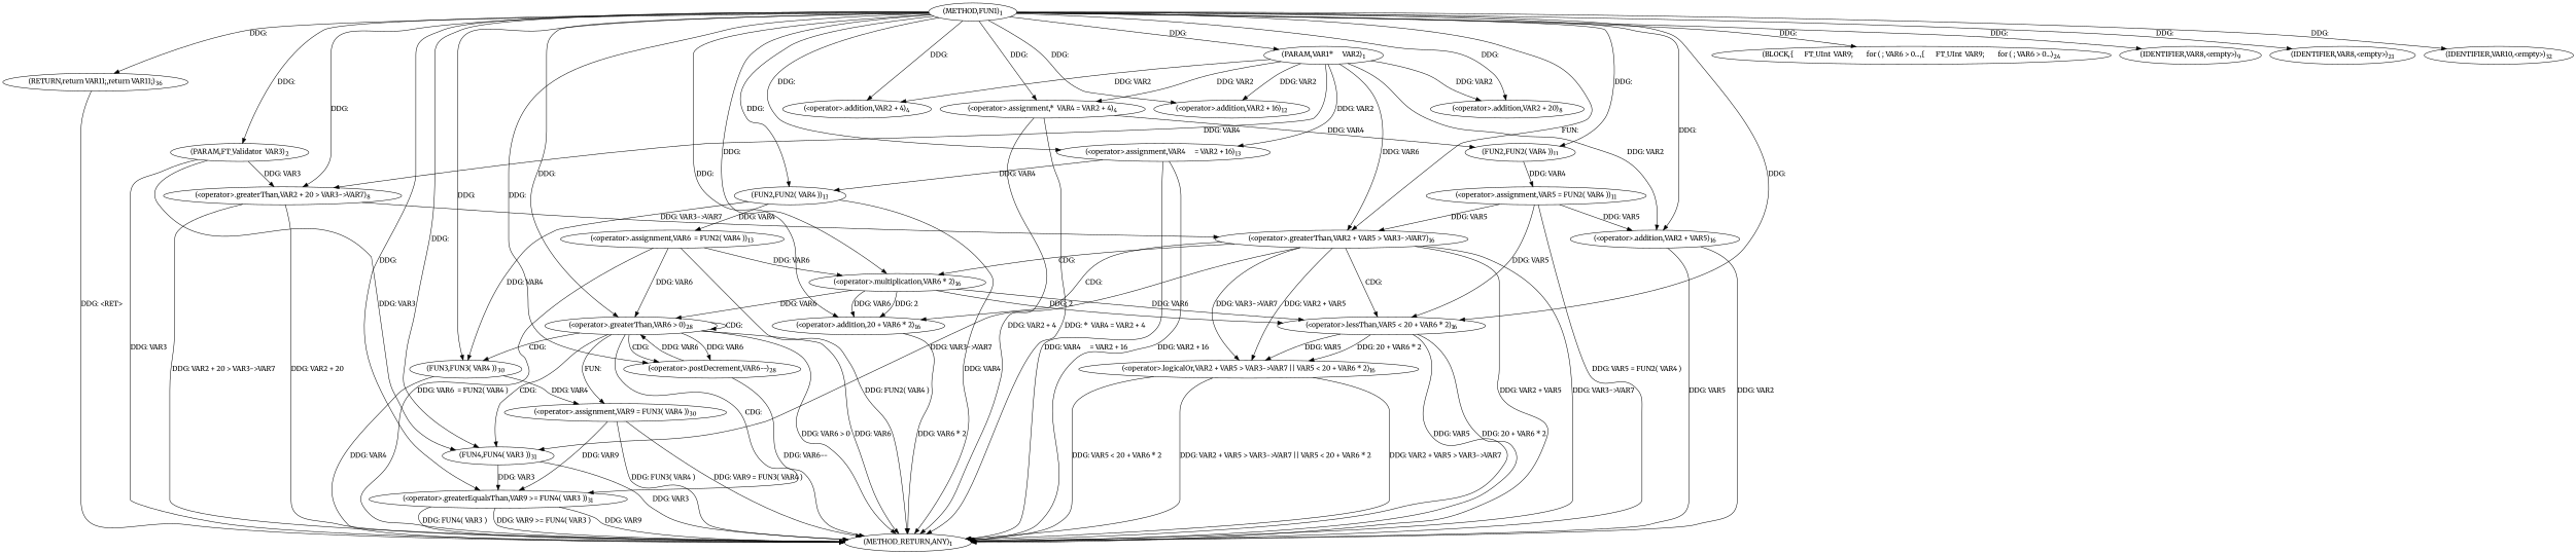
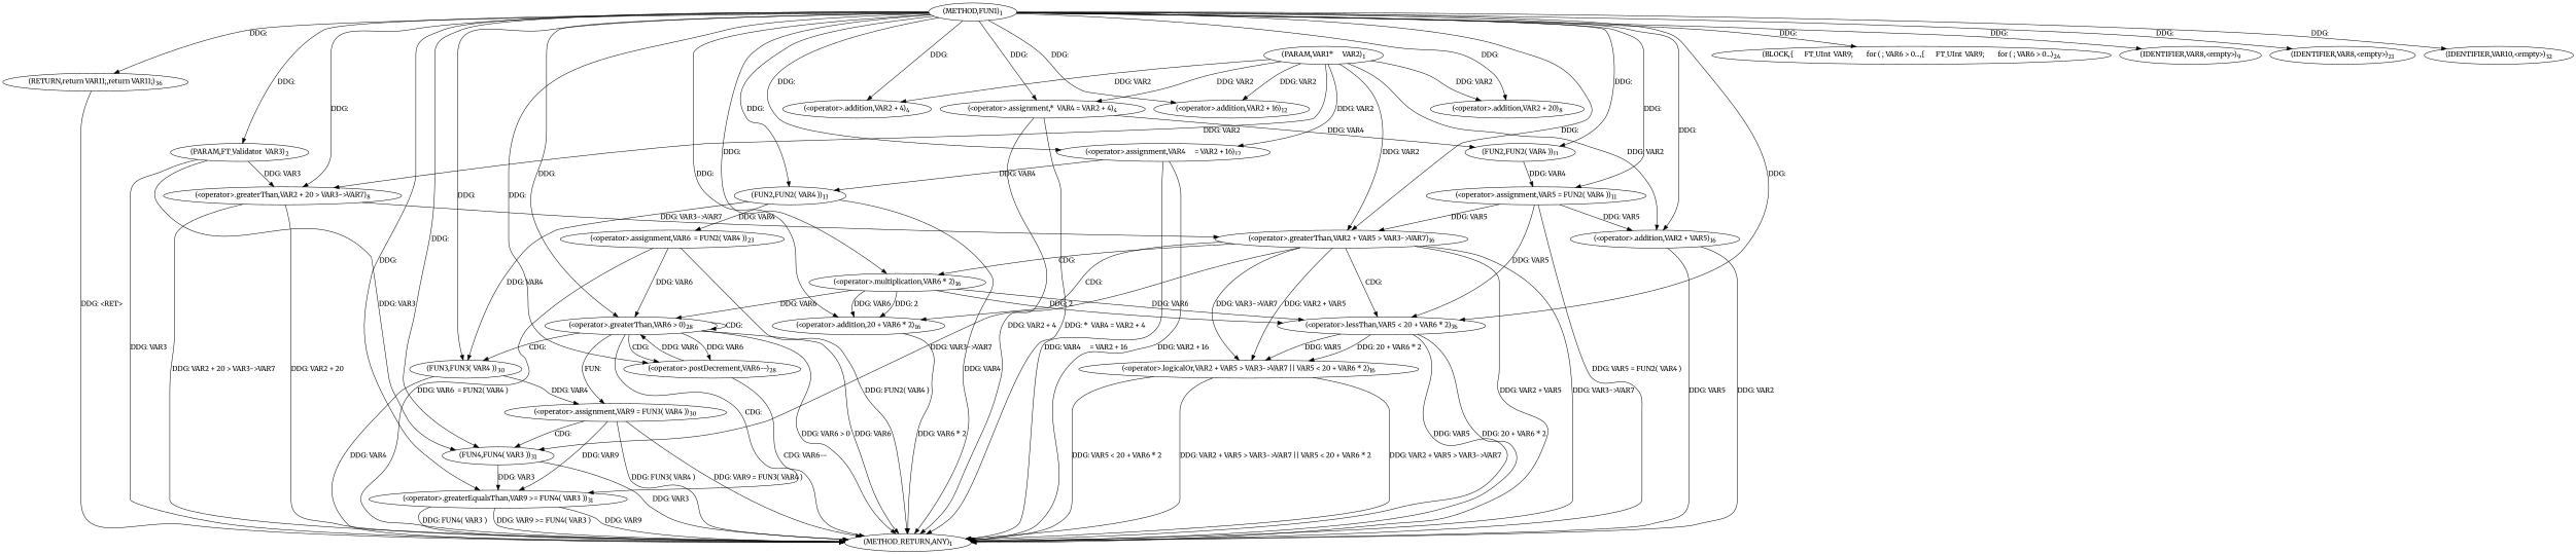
  digraph {
    fontname=Merriweather
    node [fontname=Merriweather]
    edge [fontname=Merriweather]
    n1 [label=<(METHOD,FUN1)<SUB>1</SUB>>]
    n2 [label=<(PARAM,VAR1*      VAR2)<SUB>1</SUB>>]
    n3 [label=<(PARAM,FT_Validator  VAR3)<SUB>2</SUB>>]
    n4 [label=<(&lt;operator&gt;.assignment,*  VAR4 = VAR2 + 4)<SUB>4</SUB>>]
-   n5 [label=<(&lt;operator&gt;.assignment,VAR4      = VAR2 + 16)<SUB>13</SUB>>]
+   n5 [label=<(&lt;operator&gt;.assignment,VAR4      = VAR2 + 16)<SUB>12</SUB>>]
    n6 [label=<(BLOCK,{       FT_UInt  VAR9;         for ( ; VAR6 &gt; 0...,{       FT_UInt  VAR9;         for ( ; VAR6 &gt; 0...)<SUB>24</SUB>>]
    n7 [label=<(RETURN,return VAR11;,return VAR11;)<SUB>36</SUB>>]
    n8 [label=<(&lt;operator&gt;.greaterThan,VAR2 + 20 &gt; VAR3-&gt;VAR7)<SUB>8</SUB>>]
    n9 [label=<(&lt;operator&gt;.addition,VAR2 + 4)<SUB>4</SUB>>]
    n10 [label=<(IDENTIFIER,VAR8,&lt;empty&gt;)<SUB>9</SUB>>]
    n11 [label=<(FUN2,FUN2( VAR4 ))<SUB>11</SUB>>]
    n12 [label=<(&lt;operator&gt;.addition,VAR2 + 16)<SUB>12</SUB>>]
    n13 [label=<(FUN2,FUN2( VAR4 ))<SUB>13</SUB>>]
    n14 [label=<(IDENTIFIER,VAR8,&lt;empty&gt;)<SUB>21</SUB>>]
    n15 [label=<(&lt;operator&gt;.greaterThan,VAR6 &gt; 0)<SUB>28</SUB>>]
    n16 [label=<(&lt;operator&gt;.postDecrement,VAR6--)<SUB>28</SUB>>]
    n17 [label=<(&lt;operator&gt;.addition,VAR2 + 20)<SUB>8</SUB>>]
    n18 [label=<(&lt;operator&gt;.greaterThan,VAR2 + VAR5 &gt; VAR3-&gt;VAR7)<SUB>16</SUB>>]
-   n19 [label=<(&lt;operator&gt;.lessThan,VAR5 &lt; 20 + VAR6 * 2)<SUB>16</SUB>>]
+   n19 [label=<(&lt;operator&gt;.lessThan,VAR5 &lt; 20 + VAR6 * 2)<SUB>76</SUB>>]
    n20 [label=<(&lt;operator&gt;.addition,VAR2 + VAR5)<SUB>16</SUB>>]
    n21 [label=<(&lt;operator&gt;.addition,20 + VAR6 * 2)<SUB>16</SUB>>]
    n22 [label=<(&lt;operator&gt;.greaterEqualsThan,VAR9 &gt;= FUN4( VAR3 ))<SUB>31</SUB>>]
    n23 [label=<(&lt;operator&gt;.multiplication,VAR6 * 2)<SUB>16</SUB>>]
    n24 [label=<(FUN3,FUN3( VAR4 ))<SUB>30</SUB>>]
    n25 [label=<(IDENTIFIER,VAR10,&lt;empty&gt;)<SUB>32</SUB>>]
    n26 [label=<(FUN4,FUN4( VAR3 ))<SUB>31</SUB>>]
    n27 [label=<(METHOD_RETURN,ANY)<SUB>1</SUB>>]
    n28 [label=<(&lt;operator&gt;.assignment,VAR5 = FUN2( VAR4 ))<SUB>11</SUB>>]
-   n29 [label=<(&lt;operator&gt;.assignment,VAR6  = FUN2( VAR4 ))<SUB>13</SUB>>]
+   n29 [label=<(&lt;operator&gt;.assignment,VAR6  = FUN2( VAR4 ))<SUB>23</SUB>>]
    n30 [label=<(&lt;operator&gt;.assignment,VAR9 = FUN3( VAR4 ))<SUB>30</SUB>>]
    n31 [label=<(&lt;operator&gt;.logicalOr,VAR2 + VAR5 &gt; VAR3-&gt;VAR7 || VAR5 &lt; 20 + VAR6 * 2)<SUB>16</SUB>>]
-   n1 -> n2 [label="DDG: "]
+   n1 -> n28 [label="DDG: "]
    n1 -> n3 [label="DDG: "]
    n1 -> n4 [label="DDG: "]
    n1 -> n5 [label="DDG: "]
    n1 -> n6 [label="DDG: "]
    n1 -> n7 [label="DDG: "]
    n1 -> n8 [label="DDG: "]
    n1 -> n9 [label="DDG: "]
    n1 -> n10 [label="DDG: "]
    n1 -> n11 [label="DDG: "]
    n1 -> n12 [label="DDG: "]
    n1 -> n13 [label="DDG: "]
    n1 -> n14 [label="DDG: "]
    n1 -> n15 [label="DDG: "]
    n1 -> n16 [label="DDG: "]
    n1 -> n17 [label="DDG: "]
-   n1 -> n18 [label="FUN: "]
+   n1 -> n18 [label="DDG: "]
    n1 -> n19 [label="DDG: "]
    n1 -> n20 [label="DDG: "]
    n1 -> n21 [label="DDG: "]
    n1 -> n22 [label="DDG: "]
    n1 -> n23 [label="DDG: "]
    n1 -> n24 [label="DDG: "]
    n1 -> n25 [label="DDG: "]
    n1 -> n26 [label="DDG: "]
    n2 -> n4 [label="DDG: VAR2"]
    n2 -> n5 [label="DDG: VAR2"]
-   n2 -> n8 [label="DDG: VAR4"]
+   n2 -> n8 [label="DDG: VAR2"]
    n2 -> n9 [label="DDG: VAR2"]
    n2 -> n12 [label="DDG: VAR2"]
    n2 -> n17 [label="DDG: VAR2"]
-   n2 -> n18 [label="DDG: VAR6"]
+   n2 -> n18 [label="DDG: VAR2"]
    n2 -> n20 [label="DDG: VAR2"]
    n3 -> n8 [label="DDG: VAR3"]
    n3 -> n26 [label="DDG: VAR3"]
    n3 -> n27 [label="DDG: VAR3"]
    n4 -> n11 [label="DDG: VAR4"]
    n4 -> n27 [label="DDG: VAR2 + 4"]
    n4 -> n27 [label="DDG: *  VAR4 = VAR2 + 4"]
    n5 -> n13 [label="DDG: VAR4"]
    n5 -> n27 [label="DDG: VAR2 + 16"]
    n5 -> n27 [label="DDG: VAR4      = VAR2 + 16"]
    n7 -> n27 [label="DDG: &lt;RET&gt;"]
    n8 -> n18 [label="DDG: VAR3-&gt;VAR7"]
    n8 -> n27 [label="DDG: VAR2 + 20"]
    n8 -> n27 [label="DDG: VAR2 + 20 &gt; VAR3-&gt;VAR7"]
    n11 -> n28 [label="DDG: VAR4"]
    n13 -> n24 [label="DDG: VAR4"]
    n13 -> n27 [label="DDG: VAR4"]
    n13 -> n29 [label="DDG: VAR4"]
    n15 -> n15 [label="CDG: "]
    n15 -> n16 [label="DDG: VAR6"]
    n15 -> n16 [label="CDG: "]
    n15 -> n22 [label="CDG: "]
    n15 -> n24 [label="CDG: "]
-   n15 -> n26 [label="CDG: "]
+   n30 -> n26 [label="CDG: "]
    n15 -> n27 [label="DDG: VAR6"]
    n15 -> n27 [label="DDG: VAR6 &gt; 0"]
    n15 -> n30 [label="FUN: "]
    n16 -> n15 [label="DDG: VAR6"]
-   n16 -> n27 [label="DDG: VAR6--"]
+   n16 -> n27 [label="CDG: VAR6--"]
    n18 -> n19 [label="CDG: "]
    n18 -> n21 [label="CDG: "]
    n18 -> n23 [label="CDG: "]
    n18 -> n26 [label="DDG: VAR3-&gt;VAR7"]
    n18 -> n27 [label="DDG: VAR2 + VAR5"]
    n18 -> n27 [label="DDG: VAR3-&gt;VAR7"]
    n18 -> n31 [label="DDG: VAR2 + VAR5"]
    n18 -> n31 [label="DDG: VAR3-&gt;VAR7"]
    n19 -> n27 [label="DDG: VAR5"]
    n19 -> n27 [label="DDG: 20 + VAR6 * 2"]
    n19 -> n31 [label="DDG: VAR5"]
    n19 -> n31 [label="DDG: 20 + VAR6 * 2"]
    n20 -> n27 [label="DDG: VAR2"]
    n20 -> n27 [label="DDG: VAR5"]
    n21 -> n27 [label="DDG: VAR6 * 2"]
    n22 -> n27 [label="DDG: VAR9"]
    n22 -> n27 [label="DDG: FUN4( VAR3 )"]
    n22 -> n27 [label="DDG: VAR9 &gt;= FUN4( VAR3 )"]
    n23 -> n15 [label="DDG: VAR6"]
    n23 -> n19 [label="DDG: VAR6"]
    n23 -> n19 [label="DDG: 2"]
    n23 -> n21 [label="DDG: VAR6"]
    n23 -> n21 [label="DDG: 2"]
    n24 -> n27 [label="DDG: VAR4"]
    n24 -> n30 [label="DDG: VAR4"]
    n26 -> n22 [label="DDG: VAR3"]
    n26 -> n27 [label="DDG: VAR3"]
    n28 -> n18 [label="DDG: VAR5"]
    n28 -> n19 [label="DDG: VAR5"]
    n28 -> n20 [label="DDG: VAR5"]
    n28 -> n27 [label="DDG: VAR5 = FUN2( VAR4 )"]
    n29 -> n15 [label="DDG: VAR6"]
-   n29 -> n23 [label="DDG: VAR6"]
    n29 -> n27 [label="DDG: FUN2( VAR4 )"]
    n29 -> n27 [label="DDG: VAR6  = FUN2( VAR4 )"]
    n30 -> n22 [label="DDG: VAR9"]
    n30 -> n27 [label="DDG: FUN3( VAR4 )"]
    n30 -> n27 [label="DDG: VAR9 = FUN3( VAR4 )"]
    n31 -> n27 [label="DDG: VAR2 + VAR5 &gt; VAR3-&gt;VAR7"]
    n31 -> n27 [label="DDG: VAR5 &lt; 20 + VAR6 * 2"]
    n31 -> n27 [label="DDG: VAR2 + VAR5 &gt; VAR3-&gt;VAR7 || VAR5 &lt; 20 + VAR6 * 2"]
  }
